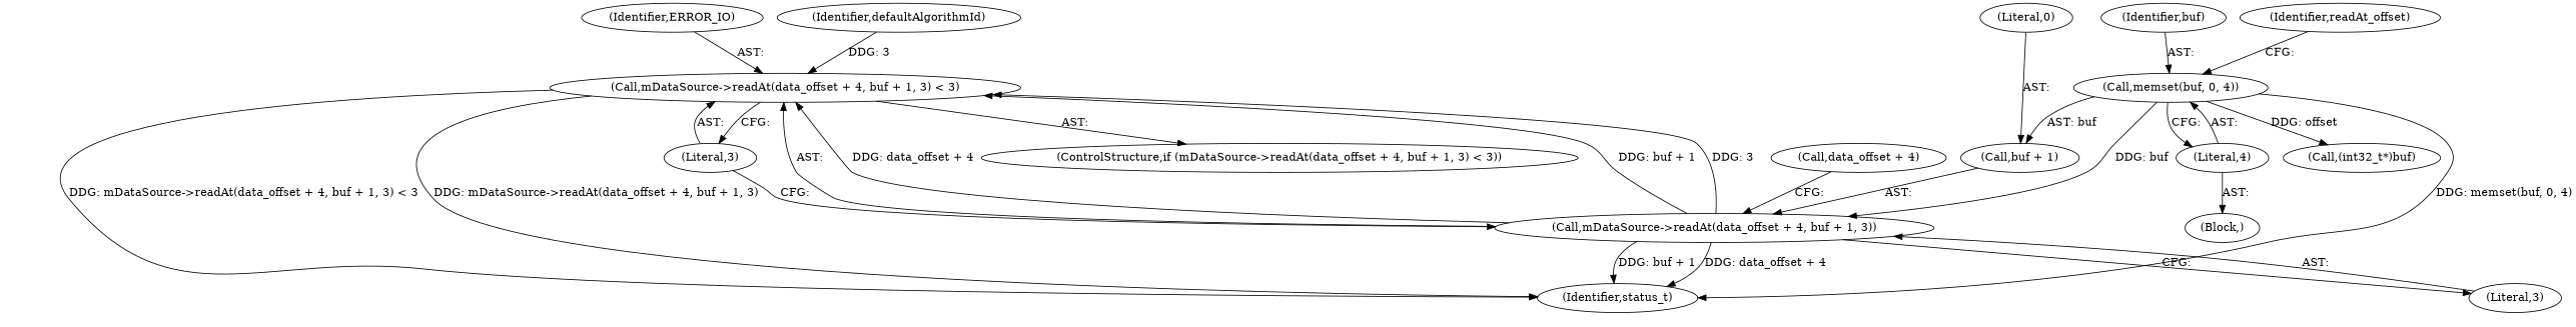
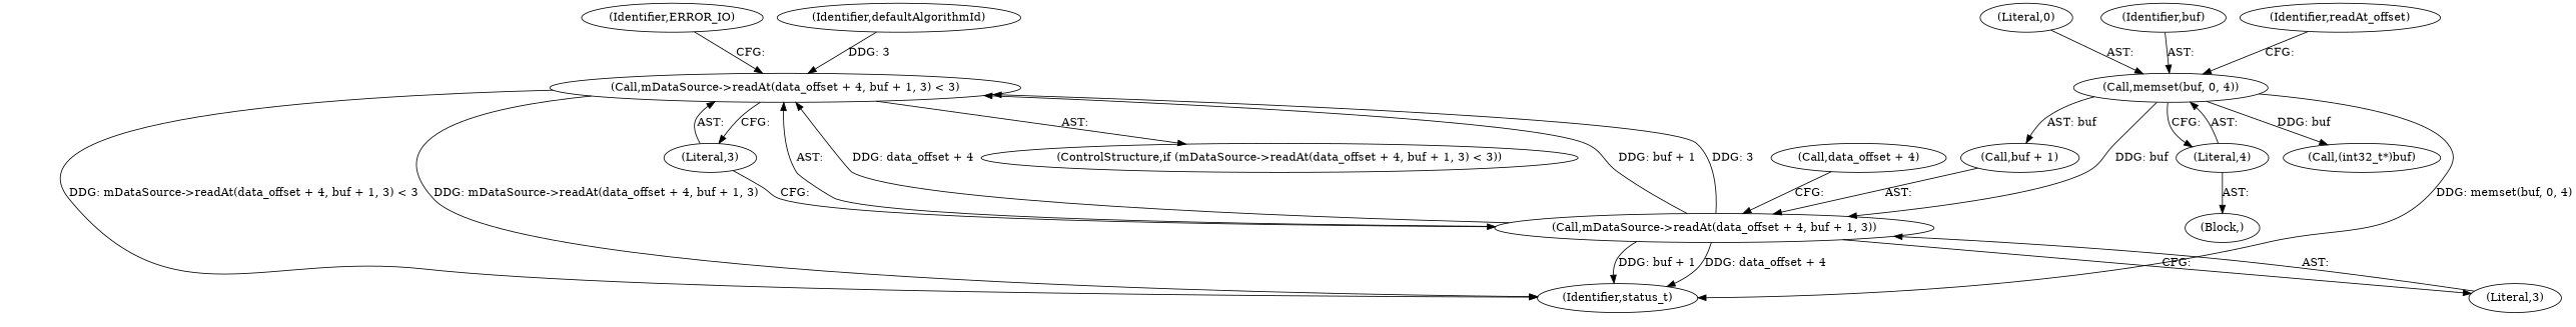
  digraph {
    n1 [label="(Call,mDataSource->readAt(data_offset + 4, buf + 1, 3) < 3)"]
    n2 [label="(ControlStructure,if (mDataSource->readAt(data_offset + 4, buf + 1, 3) < 3))"]
    n3 [label="(Literal,3)"]
    n4 [label="(Identifier,status_t)"]
    n5 [label="(Call,mDataSource->readAt(data_offset + 4, buf + 1, 3))"]
    n6 [label="(Literal,3)"]
    n7 [label="(Call,memset(buf, 0, 4))"]
    n8 [label="(Call,buf + 1)"]
    n9 [label="(Literal,4)"]
    n10 [label="(Call,(int32_t*)buf)"]
    n11 [label="(Block,)"]
    n12 [label="(Identifier,ERROR_IO)"]
    n13 [label="(Call,data_offset + 4)"]
    n14 [label="(Identifier,defaultAlgorithmId)"]
    n15 [label="(Identifier,buf)"]
    n16 [label="(Literal,0)"]
    n17 [label="(Identifier,readAt_offset)"]
    n1 -> n2 [label="AST: "]
    n1 -> n3 [label="CFG: "]
    n1 -> n4 [label="DDG: mDataSource->readAt(data_offset + 4, buf + 1, 3) < 3"]
    n1 -> n4 [label="DDG: mDataSource->readAt(data_offset + 4, buf + 1, 3)"]
    n3 -> n1 [label="AST: "]
    n3 -> n5 [label="CFG: "]
    n5 -> n1 [label="AST: "]
    n5 -> n1 [label="DDG: data_offset + 4"]
    n5 -> n1 [label="DDG: buf + 1"]
    n5 -> n1 [label="DDG: 3"]
    n5 -> n4 [label="DDG: buf + 1"]
    n5 -> n4 [label="DDG: data_offset + 4"]
    n5 -> n6 [label="CFG: "]
    n6 -> n5 [label="AST: "]
    n7 -> n4 [label="DDG: memset(buf, 0, 4)"]
    n7 -> n5 [label="DDG: buf"]
    n7 -> n8 [label="AST: buf"]
    n7 -> n9 [label="CFG: "]
-   n7 -> n10 [label="DDG: offset"]
+   n7 -> n10 [label="DDG: buf"]
    n8 -> n5 [label="AST: "]
    n9 -> n7 [label="AST: "]
    n9 -> n11 [label="AST: "]
-   n12 -> n1 [label="AST: "]
+   n12 -> n1 [label="CFG: "]
    n13 -> n5 [label="CFG: "]
    n14 -> n1 [label="DDG: 3"]
    n15 -> n7 [label="AST: "]
-   n16 -> n8 [label="AST: "]
+   n16 -> n7 [label="AST: "]
    n17 -> n7 [label="CFG: "]
  }
